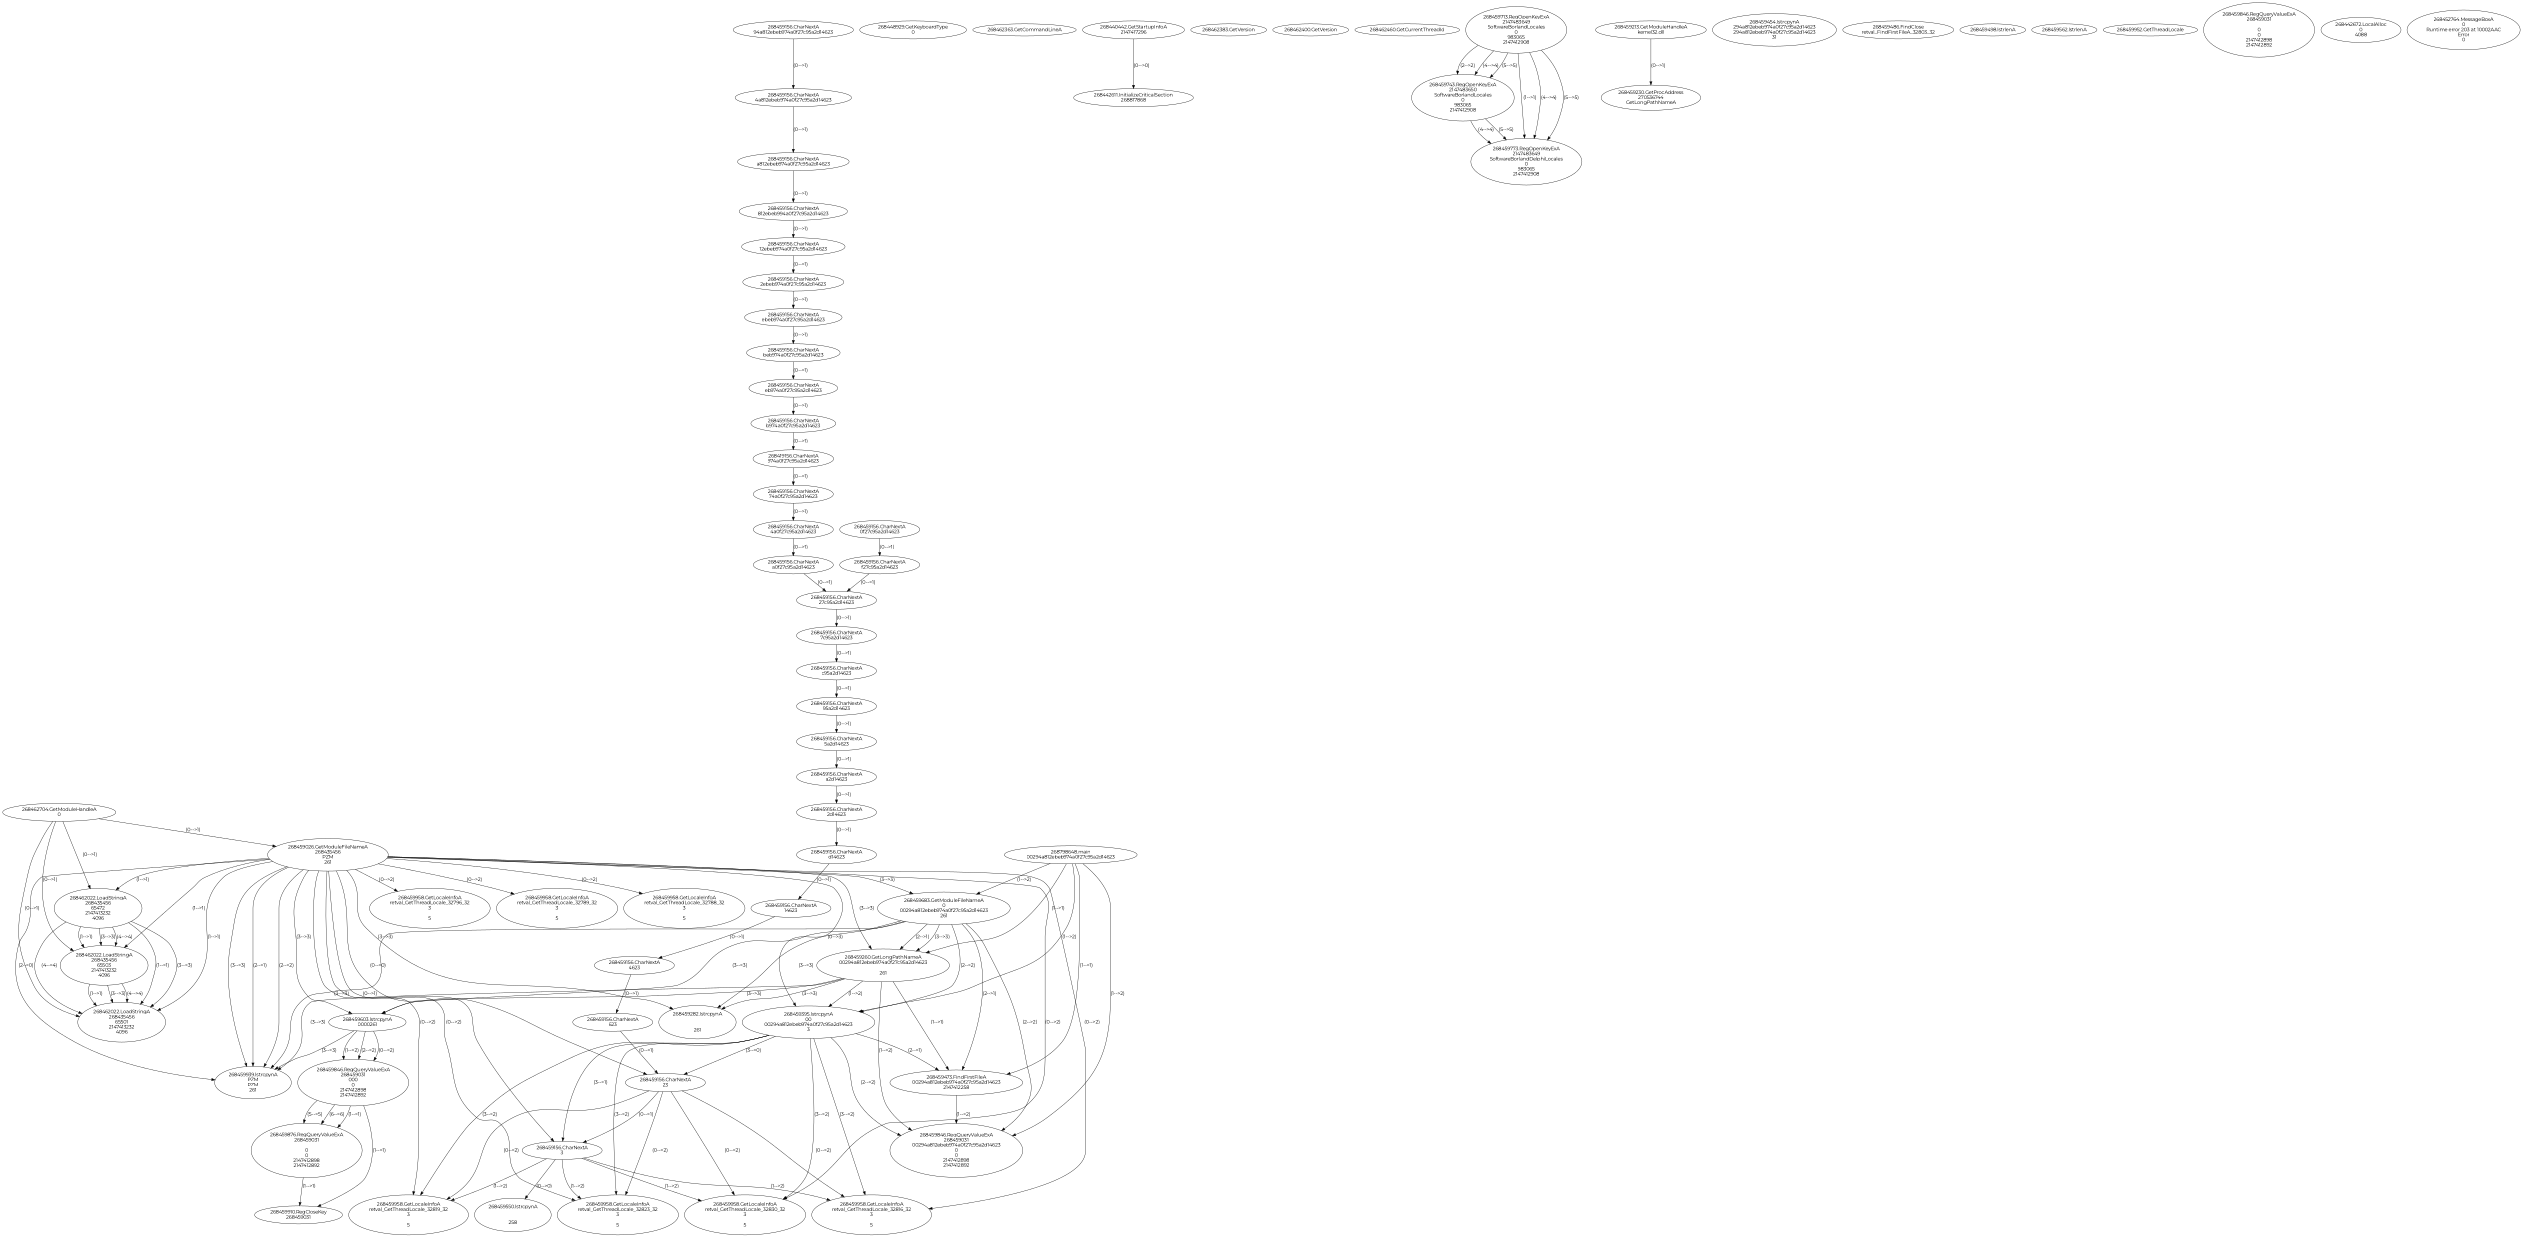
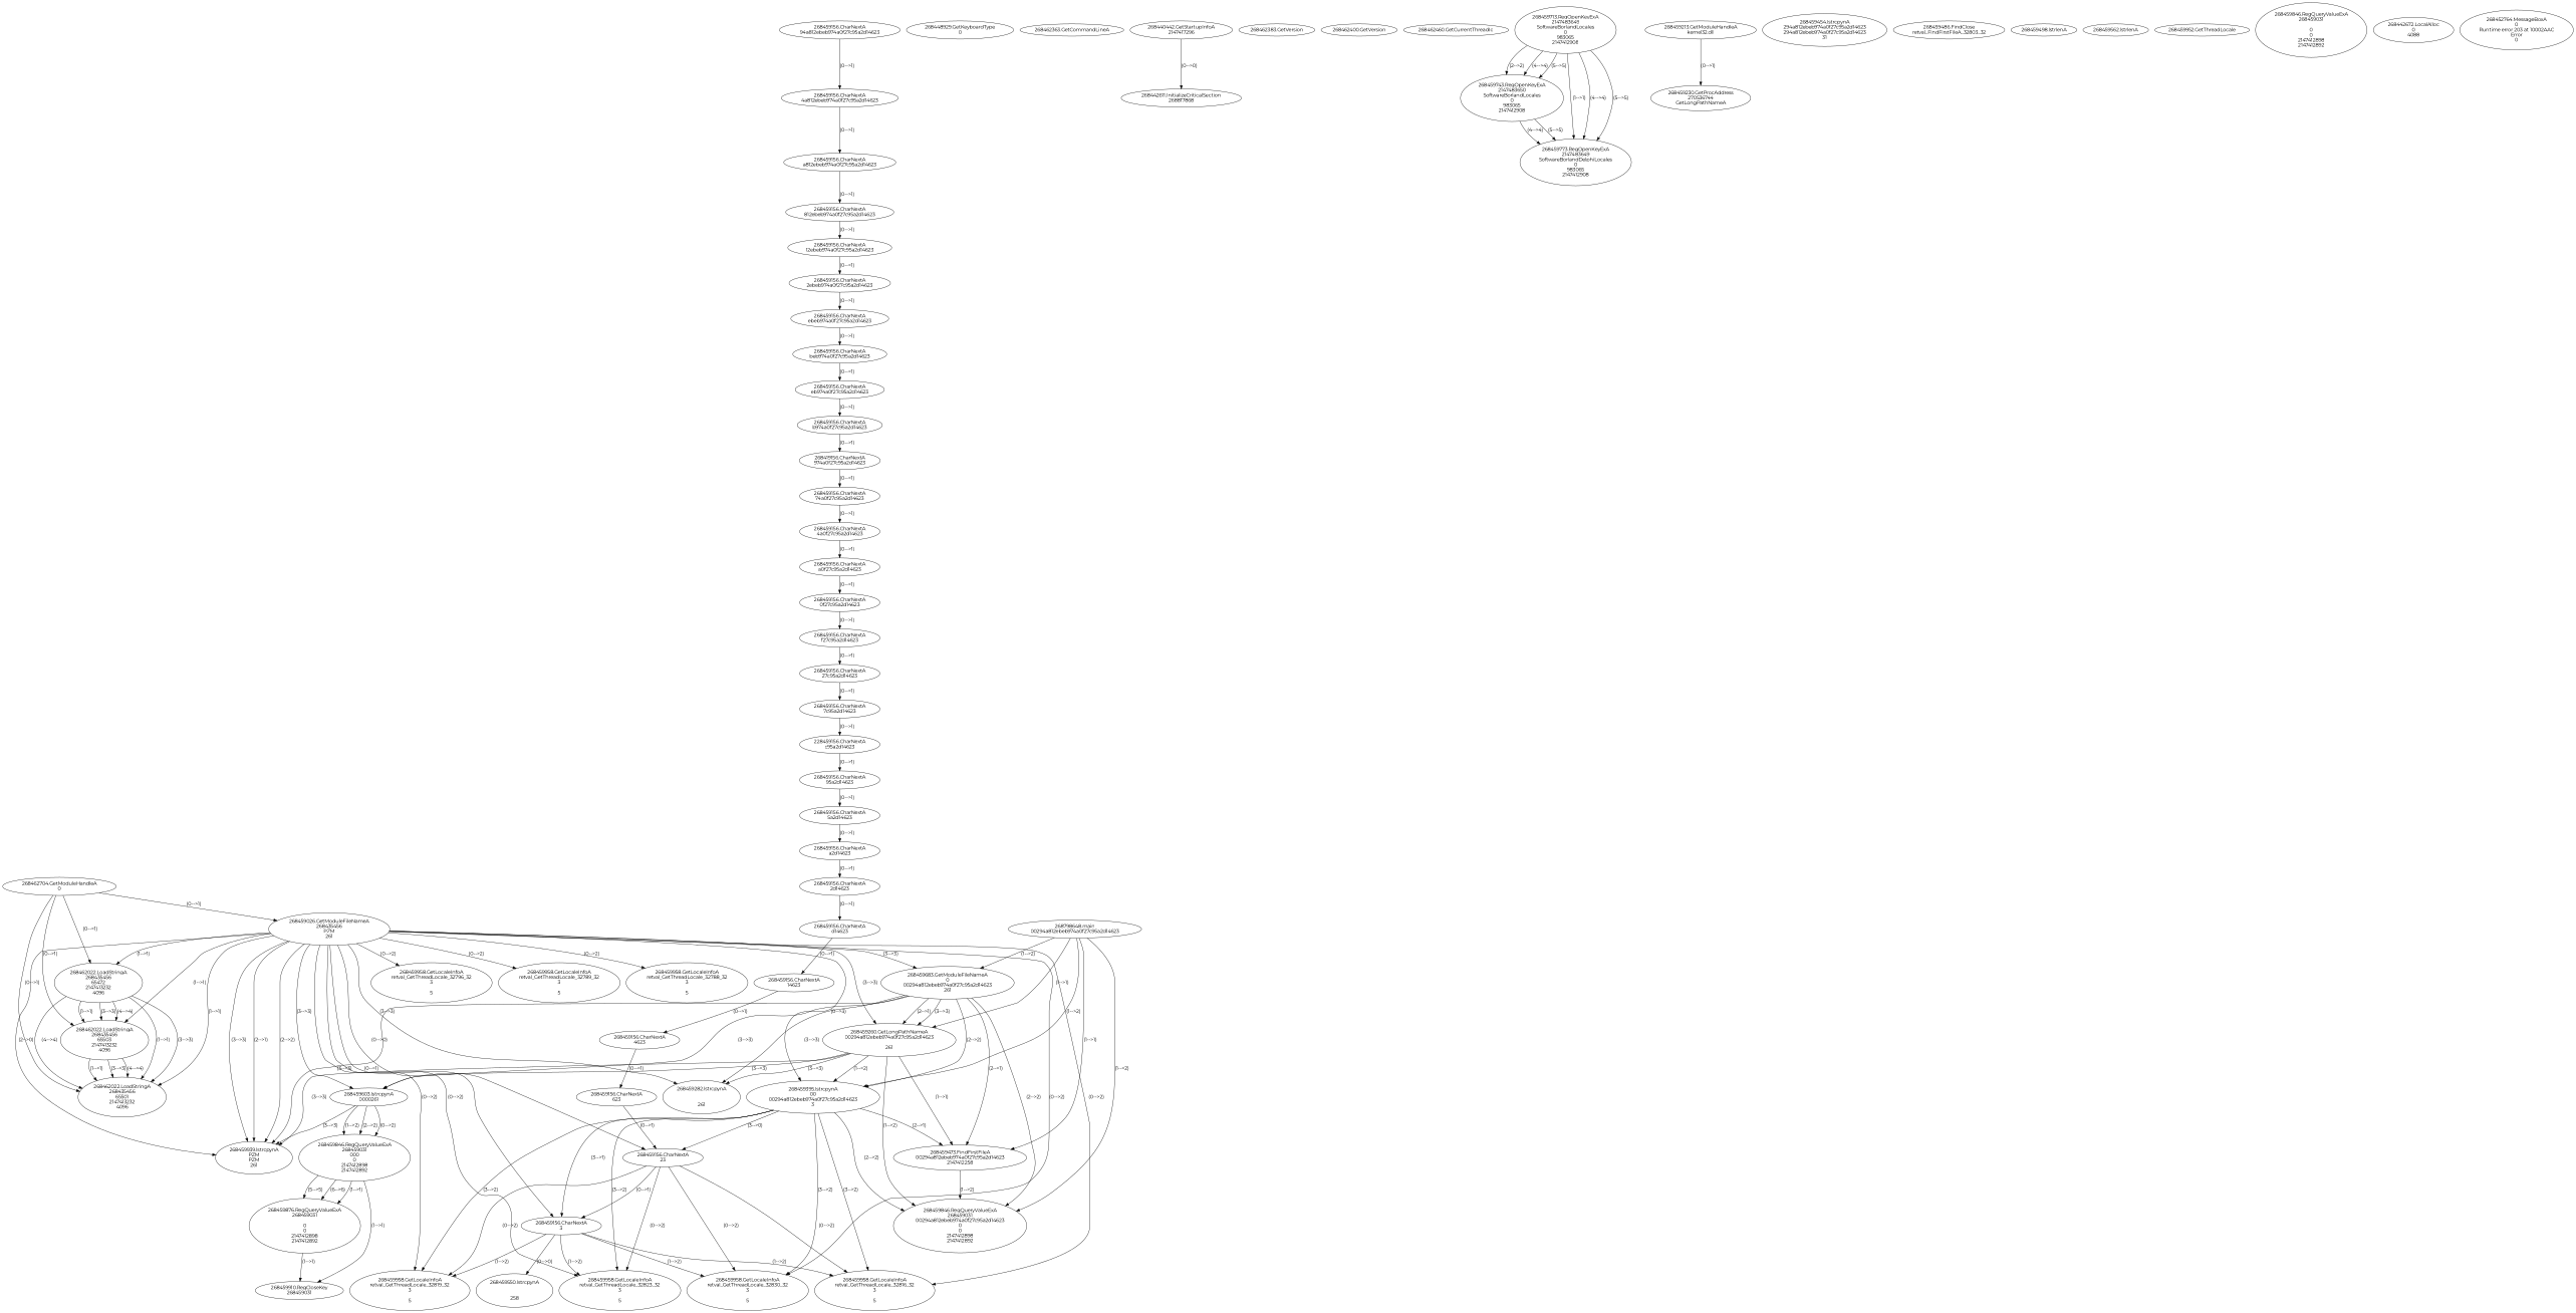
  digraph {
    fontname=Montserrat
    node [fontname=Montserrat]
    edge [fontname=Montserrat]
    n1 [label="268798648.main\n00294a812ebeb974a0f27c95a2d14623"]
    n2 [label="268459683.GetModuleFileNameA\n0\n00294a812ebeb974a0f27c95a2d14623\n261"]
    n3 [label="268459260.GetLongPathNameA\n00294a812ebeb974a0f27c95a2d14623\n\n261"]
    n4 [label="268459395.lstrcpynA\n00\n00294a812ebeb974a0f27c95a2d14623\n3"]
    n5 [label="268459473.FindFirstFileA\n00294a812ebeb974a0f27c95a2d14623\n2147412258"]
    n6 [label="268459846.RegQueryValueExA\n268459031\n00294a812ebeb974a0f27c95a2d14623\n0\n0\n2147412898\n2147412892"]
    n7 [label="268459603.lstrcpynA\n0000261"]
    n8 [label="268459939.lstrcpynA\nPZM\nPZM\n261"]
    n9 [label="268459282.lstrcpynA\n\n\n261"]
    n10 [label="268459156.CharNextA\n23"]
    n11 [label="268459156.CharNextA\n3"]
    n12 [label="268459958.GetLocaleInfoA\nretval_GetThreadLocale_32830_32\n3\n\n5"]
    n13 [label="268459958.GetLocaleInfoA\nretval_GetThreadLocale_32823_32\n3\n\n5"]
    n14 [label="268459958.GetLocaleInfoA\nretval_GetThreadLocale_32819_32\n3\n\n5"]
    n15 [label="268459958.GetLocaleInfoA\nretval_GetThreadLocale_32816_32\n3\n\n5"]
    n16 [label="268462704.GetModuleHandleA\n0"]
    n17 [label="268459026.GetModuleFileNameA\n268435456\nPZM\n261"]
    n18 [label="268462022.LoadStringA\n268435456\n65472\n2147413232\n4096"]
    n19 [label="268462022.LoadStringA\n268435456\n65503\n2147413232\n4096"]
    n20 [label="268462022.LoadStringA\n268435456\n65501\n2147413232\n4096"]
    n21 [label="268459958.GetLocaleInfoA\nretval_GetThreadLocale_32796_32\n3\n\n5"]
    n22 [label="268459958.GetLocaleInfoA\nretval_GetThreadLocale_32789_32\n3\n\n5"]
    n23 [label="268459958.GetLocaleInfoA\nretval_GetThreadLocale_32788_32\n3\n\n5"]
    n24 [label="268448929.GetKeyboardType\n0"]
    n25 [label="268462363.GetCommandLineA\n"]
    n26 [label="268440442.GetStartupInfoA\n2147417296"]
    n27 [label="268442611.InitializeCriticalSection\n268817868"]
    n28 [label="268462383.GetVersion\n"]
    n29 [label="268462400.GetVersion\n"]
    n30 [label="268462460.GetCurrentThreadId\n"]
    n31 [label="268459550.lstrcpynA\n\n\n258"]
    n32 [label="268459846.RegQueryValueExA\n268459031\n000\n0\n2147412898\n2147412892"]
    n33 [label="268459713.RegOpenKeyExA\n2147483649\nSoftware\Borland\Locales\n0\n983065\n2147412908"]
    n34 [label="268459743.RegOpenKeyExA\n2147483650\nSoftware\Borland\Locales\n0\n983065\n2147412908"]
    n35 [label="268459773.RegOpenKeyExA\n2147483649\nSoftware\Borland\Delphi\Locales\n0\n983065\n2147412908"]
    n36 [label="268459213.GetModuleHandleA\nkernel32.dll"]
    n37 [label="268459230.GetProcAddress\n270536744\nGetLongPathNameA"]
    n38 [label="268459156.CharNextA\n94a812ebeb974a0f27c95a2d14623"]
    n39 [label="268459156.CharNextA\n4a812ebeb974a0f27c95a2d14623"]
    n40 [label="268459156.CharNextA\na812ebeb974a0f27c95a2d14623"]
-   n41 [label="268459156.CharNextA\n812ebeb994a0f27c95a2d14623"]
+   n41 [label="268459156.CharNextA\n812ebeb974a0f27c95a2d14623"]
    n42 [label="268459156.CharNextA\n12ebeb974a0f27c95a2d14623"]
    n43 [label="268459156.CharNextA\n2ebeb974a0f27c95a2d14623"]
    n44 [label="268459156.CharNextA\nebeb974a0f27c95a2d14623"]
    n45 [label="268459156.CharNextA\nbeb974a0f27c95a2d14623"]
    n46 [label="268459156.CharNextA\neb974a0f27c95a2d14623"]
    n47 [label="268459156.CharNextA\nb974a0f27c95a2d14623"]
    n48 [label="268419156.CharNextA\n974a0f27c95a2d14623"]
    n49 [label="268459156.CharNextA\n74a0f27c95a2d14623"]
    n50 [label="268459156.CharNextA\n4a0f27c95a2d14623"]
    n51 [label="268459156.CharNextA\na0f27c95a2d14623"]
    n52 [label="268459156.CharNextA\n0f27c95a2d14623"]
    n53 [label="268459156.CharNextA\nf27c95a2d14623"]
    n54 [label="268459156.CharNextA\n27c95a2d14623"]
    n55 [label="268459156.CharNextA\n7c95a2d14623"]
-   n56 [label="268459156.CharNextA\nc95a2d14623"]
+   n56 [label="228459156.CharNextA\nc95a2d14623"]
    n57 [label="268459156.CharNextA\n95a2d14623"]
    n58 [label="268459156.CharNextA\n5a2d14623"]
    n59 [label="268459156.CharNextA\na2d14623"]
    n60 [label="268459156.CharNextA\n2d14623"]
    n61 [label="268459156.CharNextA\nd14623"]
    n62 [label="268459156.CharNextA\n14623"]
    n63 [label="268459156.CharNextA\n4623"]
    n64 [label="268459156.CharNextA\n623"]
    n65 [label="268459454.lstrcpynA\n294a812ebeb974a0f27c95a2d14623\n294a812ebeb974a0f27c95a2d14623\n31"]
    n66 [label="268459486.FindClose\nretval_FindFirstFileA_32803_32"]
    n67 [label="268459498.lstrlenA\n"]
    n68 [label="268459562.lstrlenA\n"]
    n69 [label="268459876.RegQueryValueExA\n268459031\n\n0\n0\n2147412898\n2147412892"]
    n70 [label="268459910.RegCloseKey\n268459031"]
    n71 [label="268459952.GetThreadLocale\n"]
    n72 [label="268459846.RegQueryValueExA\n268459031\n\n0\n0\n2147412898\n2147412892"]
    n73 [label="268442672.LocalAlloc\n0\n4088"]
    n74 [label="268452764.MessageBoxA\n0\nRuntime error 203 at 10002AAC\nError\n0"]
    n1 -> n2 [label="(1-->2)"]
    n1 -> n3 [label="(1-->1)"]
    n1 -> n4 [label="(1-->2)"]
    n1 -> n5 [label="(1-->1)"]
    n1 -> n6 [label="(1-->2)"]
    n2 -> n3 [label="(2-->1)"]
    n2 -> n3 [label="(3-->3)"]
    n2 -> n4 [label="(2-->2)"]
    n2 -> n5 [label="(2-->1)"]
    n2 -> n6 [label="(2-->2)"]
    n2 -> n7 [label="(3-->3)"]
    n2 -> n8 [label="(3-->3)"]
    n2 -> n9 [label="(3-->3)"]
    n3 -> n4 [label="(1-->2)"]
    n3 -> n5 [label="(1-->1)"]
    n3 -> n6 [label="(1-->2)"]
    n3 -> n7 [label="(3-->3)"]
    n3 -> n8 [label="(3-->3)"]
    n3 -> n9 [label="(3-->3)"]
    n4 -> n5 [label="(2-->1)"]
    n4 -> n6 [label="(2-->2)"]
    n4 -> n10 [label="(3-->0)"]
    n4 -> n11 [label="(3-->1)"]
    n4 -> n12 [label="(3-->2)"]
    n4 -> n13 [label="(3-->2)"]
    n4 -> n14 [label="(3-->2)"]
    n4 -> n15 [label="(3-->2)"]
    n5 -> n6 [label="(1-->2)"]
    n7 -> n8 [label="(3-->3)"]
    n7 -> n32 [label="(1-->2)"]
    n7 -> n32 [label="(2-->2)"]
    n7 -> n32 [label="(0-->2)"]
    n10 -> n11 [label="(0-->1)"]
    n10 -> n12 [label="(0-->2)"]
    n10 -> n13 [label="(0-->2)"]
    n10 -> n14 [label="(0-->2)"]
    n10 -> n15 [label="(0-->2)"]
    n11 -> n12 [label="(1-->2)"]
    n11 -> n13 [label="(1-->2)"]
    n11 -> n14 [label="(1-->2)"]
    n11 -> n15 [label="(1-->2)"]
    n11 -> n31 [label="(0-->0)"]
    n16 -> n17 [label="(0-->1)"]
    n16 -> n18 [label="(0-->1)"]
    n16 -> n19 [label="(0-->1)"]
    n16 -> n20 [label="(0-->1)"]
    n17 -> n2 [label="(3-->3)"]
    n17 -> n3 [label="(3-->3)"]
    n17 -> n4 [label="(0-->3)"]
    n17 -> n7 [label="(3-->3)"]
    n17 -> n8 [label="(2-->1)"]
    n17 -> n8 [label="(2-->2)"]
    n17 -> n8 [label="(3-->3)"]
    n17 -> n8 [label="(2-->0)"]
    n17 -> n9 [label="(3-->3)"]
    n17 -> n10 [label="(0-->0)"]
    n17 -> n11 [label="(0-->1)"]
    n17 -> n12 [label="(0-->2)"]
    n17 -> n13 [label="(0-->2)"]
    n17 -> n14 [label="(0-->2)"]
    n17 -> n15 [label="(0-->2)"]
    n17 -> n18 [label="(1-->1)"]
    n17 -> n19 [label="(1-->1)"]
    n17 -> n20 [label="(1-->1)"]
    n17 -> n21 [label="(0-->2)"]
    n17 -> n22 [label="(0-->2)"]
    n17 -> n23 [label="(0-->2)"]
    n18 -> n19 [label="(1-->1)"]
    n18 -> n19 [label="(3-->3)"]
    n18 -> n19 [label="(4-->4)"]
    n18 -> n20 [label="(1-->1)"]
    n18 -> n20 [label="(3-->3)"]
    n18 -> n20 [label="(4-->4)"]
    n19 -> n20 [label="(1-->1)"]
    n19 -> n20 [label="(3-->3)"]
    n19 -> n20 [label="(4-->4)"]
    n26 -> n27 [label="(0-->0)"]
    n32 -> n69 [label="(1-->1)"]
    n32 -> n69 [label="(5-->5)"]
    n32 -> n69 [label="(6-->6)"]
    n32 -> n70 [label="(1-->1)"]
    n33 -> n34 [label="(2-->2)"]
    n33 -> n34 [label="(4-->4)"]
    n33 -> n34 [label="(5-->5)"]
    n33 -> n35 [label="(1-->1)"]
    n33 -> n35 [label="(4-->4)"]
    n33 -> n35 [label="(5-->5)"]
    n34 -> n35 [label="(4-->4)"]
    n34 -> n35 [label="(5-->5)"]
    n36 -> n37 [label="(0-->1)"]
    n38 -> n39 [label="(0-->1)"]
    n39 -> n40 [label="(0-->1)"]
    n40 -> n41 [label="(0-->1)"]
    n41 -> n42 [label="(0-->1)"]
    n42 -> n43 [label="(0-->1)"]
    n43 -> n44 [label="(0-->1)"]
    n44 -> n45 [label="(0-->1)"]
    n45 -> n46 [label="(0-->1)"]
    n46 -> n47 [label="(0-->1)"]
    n47 -> n48 [label="(0-->1)"]
    n48 -> n49 [label="(0-->1)"]
    n49 -> n50 [label="(0-->1)"]
    n50 -> n51 [label="(0-->1)"]
-   n51 -> n54 [label="(0-->1)"]
+   n51 -> n52 [label="(0-->1)"]
    n52 -> n53 [label="(0-->1)"]
    n53 -> n54 [label="(0-->1)"]
    n54 -> n55 [label="(0-->1)"]
    n55 -> n56 [label="(0-->1)"]
    n56 -> n57 [label="(0-->1)"]
    n57 -> n58 [label="(0-->1)"]
    n58 -> n59 [label="(0-->1)"]
    n59 -> n60 [label="(0-->1)"]
    n60 -> n61 [label="(0-->1)"]
    n61 -> n62 [label="(0-->1)"]
    n62 -> n63 [label="(0-->1)"]
    n63 -> n64 [label="(0-->1)"]
    n64 -> n10 [label="(0-->1)"]
    n69 -> n70 [label="(1-->1)"]
  }
